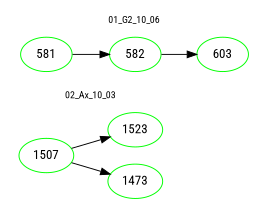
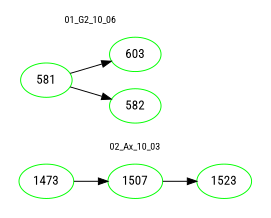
  digraph {
    fontname="Roboto Condensed"
    rankdir=LR
    node [color=green fontname="Roboto Condensed"]
    edge [color=black fontname="Roboto Condensed"]
    n1 [label=1507]
    n2 [label=1473]
    n3 [label=1523]
    n4 [label=582]
    n5 [label=581]
    n6 [label=603]
    subgraph cluster_1 {
      color=white
      fontsize=10
      label="02_Ax_10_03"
      n1
      n2
      n3
    }
    subgraph cluster_2 {
      color=white
      fontsize=10
      label="01_G2_10_06"
      n4
      n5
      n6
    }
-   n1 -> n2
+   n2 -> n1
    n1 -> n3
    n5 -> n4
-   n4 -> n6
+   n5 -> n6
  }
